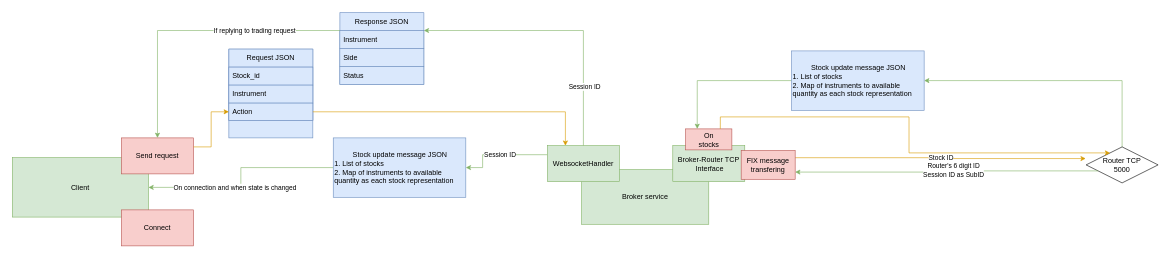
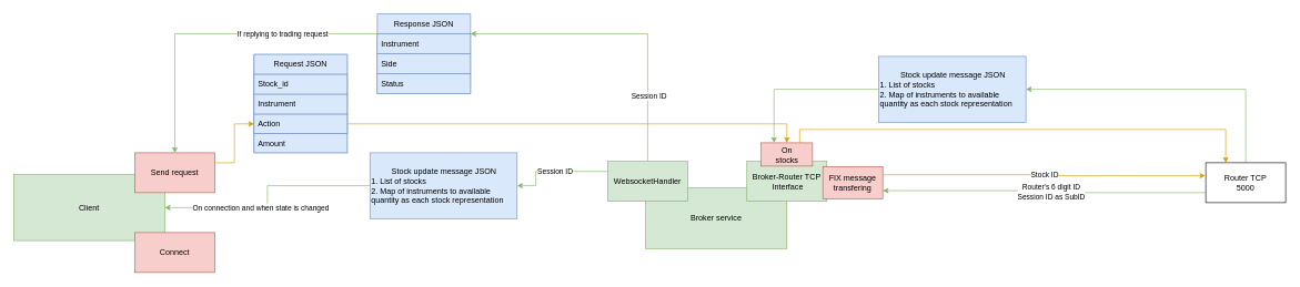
  <mxCell id="0" />
  <mxCell id="1" parent="0" />
  <mxCell id="2" value="" style="group;strokeColor=#6c8ebf;movable=1;resizable=1;rotatable=1;deletable=1;editable=1;locked=0;connectable=1;fillColor=#dae8fc;" parent="1" vertex="1" connectable="0"><mxGeometry x="381" y="81" width="140" height="148" as="geometry" /></mxCell>
  <mxCell id="3" value="Request JSON" style="swimlane;fontStyle=0;childLayout=stackLayout;horizontal=1;startSize=30;horizontalStack=0;resizeParent=1;resizeParentMax=0;resizeLast=0;collapsible=1;marginBottom=0;whiteSpace=wrap;html=1;strokeColor=#6c8ebf;movable=1;resizable=1;rotatable=1;deletable=1;editable=1;locked=0;connectable=1;fillColor=#dae8fc;" parent="2" vertex="1"><mxGeometry width="140" height="119" as="geometry" /></mxCell>
  <mxCell id="4" value="&lt;div&gt;Stock_id&lt;/div&gt;" style="text;strokeColor=#6c8ebf;fillColor=#dae8fc;align=left;verticalAlign=middle;spacingLeft=4;spacingRight=4;overflow=hidden;points=[[0,0.5],[1,0.5]];portConstraint=eastwest;rotatable=1;whiteSpace=wrap;html=1;movable=1;resizable=1;deletable=1;editable=1;locked=0;connectable=1;" parent="3" vertex="1"><mxGeometry y="30" width="140" height="30" as="geometry" /></mxCell>
  <mxCell id="5" value="Instrument" style="text;strokeColor=#6c8ebf;fillColor=#dae8fc;align=left;verticalAlign=middle;spacingLeft=4;spacingRight=4;overflow=hidden;points=[[0,0.5],[1,0.5]];portConstraint=eastwest;rotatable=1;whiteSpace=wrap;html=1;movable=1;resizable=1;deletable=1;editable=1;locked=0;connectable=1;" parent="3" vertex="1"><mxGeometry y="60" width="140" height="30" as="geometry" /></mxCell>
  <mxCell id="6" value="Action" style="text;strokeColor=#6c8ebf;fillColor=#dae8fc;align=left;verticalAlign=middle;spacingLeft=4;spacingRight=4;overflow=hidden;points=[[0,0.5],[1,0.5]];portConstraint=eastwest;rotatable=1;whiteSpace=wrap;html=1;movable=1;resizable=1;deletable=1;editable=1;locked=0;connectable=1;" parent="3" vertex="1"><mxGeometry y="90" width="140" height="29" as="geometry" /></mxCell>
+ <mxCell id="7" value="Amount" style="text;strokeColor=#6c8ebf;fillColor=#dae8fc;align=left;verticalAlign=middle;spacingLeft=4;spacingRight=4;overflow=hidden;points=[[0,0.5],[1,0.5]];portConstraint=eastwest;rotatable=1;whiteSpace=wrap;html=1;movable=1;resizable=1;deletable=1;editable=1;locked=0;connectable=1;" parent="2" vertex="1"><mxGeometry y="119" width="140" height="29" as="geometry" /></mxCell>
  <mxCell id="8" value="" style="group" parent="1" vertex="1" connectable="0"><mxGeometry x="20" y="229" width="302" height="180" as="geometry" /></mxCell>
  <mxCell id="9" value="&lt;div&gt;Client&lt;/div&gt;" style="rounded=0;whiteSpace=wrap;html=1;fillColor=#d5e8d4;strokeColor=#82b366;" parent="8" vertex="1"><mxGeometry y="33" width="227" height="99" as="geometry" /></mxCell>
  <mxCell id="10" value="Connect" style="rounded=0;whiteSpace=wrap;html=1;strokeColor=#b85450;fillColor=#f8cecc;" parent="8" vertex="1"><mxGeometry x="182" y="120" width="120" height="60" as="geometry" /></mxCell>
  <mxCell id="11" value="Send request" style="rounded=0;whiteSpace=wrap;html=1;strokeColor=#b85450;fillColor=#f8cecc;" parent="8" vertex="1"><mxGeometry x="182" width="120" height="60" as="geometry" /></mxCell>
- <mxCell id="12" style="edgeStyle=orthogonalEdgeStyle;rounded=0;orthogonalLoop=1;jettySize=auto;html=1;entryX=0.25;entryY=0;entryDx=0;entryDy=0;exitX=1;exitY=0.5;exitDx=0;exitDy=0;fillColor=#ffe6cc;strokeColor=#d79b00;" parent="1" source="6" target="33" edge="1"><mxGeometry relative="1" as="geometry"><mxPoint x="588" y="254" as="sourcePoint" /><mxPoint x="810" y="260" as="targetPoint" /></mxGeometry></mxCell>
+ <mxCell id="12" style="edgeStyle=orthogonalEdgeStyle;rounded=0;orthogonalLoop=1;jettySize=auto;html=1;exitX=1;exitY=0.5;exitDx=0;exitDy=0;fillColor=#ffe6cc;strokeColor=#d79b00;" parent="1" source="6" target="35" edge="1"><mxGeometry relative="1" as="geometry"><mxPoint x="588" y="254" as="sourcePoint" /><mxPoint x="810" y="260" as="targetPoint" /></mxGeometry></mxCell>
  <mxCell id="13" value="On connection and when state is changed" style="edgeStyle=orthogonalEdgeStyle;rounded=0;orthogonalLoop=1;jettySize=auto;html=1;exitX=0;exitY=0.5;exitDx=0;exitDy=0;entryX=1;entryY=0.5;entryDx=0;entryDy=0;fillColor=#d5e8d4;strokeColor=#82b366;" parent="1" source="16" target="9" edge="1"><mxGeometry x="0.155" relative="1" as="geometry"><mxPoint as="offset" /></mxGeometry></mxCell>
  <mxCell id="14" value="" style="edgeStyle=orthogonalEdgeStyle;rounded=0;orthogonalLoop=1;jettySize=auto;html=1;exitX=0.5;exitY=0;exitDx=0;exitDy=0;entryX=1;entryY=0.25;entryDx=0;entryDy=0;fillColor=#d5e8d4;strokeColor=#82b366;" parent="1" source="33" target="17" edge="1"><mxGeometry relative="1" as="geometry" /></mxCell>
  <mxCell id="15" value="Session ID" style="edgeLabel;html=1;align=center;verticalAlign=middle;resizable=0;points=[];" parent="14" vertex="1" connectable="0"><mxGeometry x="-0.568" y="-1" relative="1" as="geometry"><mxPoint as="offset" /></mxGeometry></mxCell>
  <mxCell id="16" value="&lt;div align=&quot;center&quot;&gt;Stock update message JSON&lt;br&gt;&lt;/div&gt;&lt;div&gt;1. List of stocks&lt;/div&gt;&lt;div&gt;2. Map of instruments to available quantity as each stock representation&lt;br&gt;&lt;/div&gt;" style="rounded=0;whiteSpace=wrap;html=1;align=left;fillColor=#dae8fc;strokeColor=#6c8ebf;" parent="1" vertex="1"><mxGeometry x="555" y="229" width="221" height="99" as="geometry" /></mxCell>
  <mxCell id="17" value="Response JSON" style="swimlane;fontStyle=0;childLayout=stackLayout;horizontal=1;startSize=30;horizontalStack=0;resizeParent=1;resizeParentMax=0;resizeLast=0;collapsible=1;marginBottom=0;whiteSpace=wrap;html=1;fillColor=#dae8fc;strokeColor=#6c8ebf;" parent="1" vertex="1"><mxGeometry x="566" y="20" width="140" height="120" as="geometry" /></mxCell>
  <mxCell id="18" value="Instrument" style="text;strokeColor=#6c8ebf;fillColor=#dae8fc;align=left;verticalAlign=middle;spacingLeft=4;spacingRight=4;overflow=hidden;points=[[0,0.5],[1,0.5]];portConstraint=eastwest;rotatable=0;whiteSpace=wrap;html=1;" parent="17" vertex="1"><mxGeometry y="30" width="140" height="30" as="geometry" /></mxCell>
  <mxCell id="19" value="Side" style="text;strokeColor=#6c8ebf;fillColor=#dae8fc;align=left;verticalAlign=middle;spacingLeft=4;spacingRight=4;overflow=hidden;points=[[0,0.5],[1,0.5]];portConstraint=eastwest;rotatable=0;whiteSpace=wrap;html=1;" parent="17" vertex="1"><mxGeometry y="60" width="140" height="30" as="geometry" /></mxCell>
  <mxCell id="20" value="Status" style="text;strokeColor=#6c8ebf;fillColor=#dae8fc;align=left;verticalAlign=middle;spacingLeft=4;spacingRight=4;overflow=hidden;points=[[0,0.5],[1,0.5]];portConstraint=eastwest;rotatable=0;whiteSpace=wrap;html=1;" parent="17" vertex="1"><mxGeometry y="90" width="140" height="30" as="geometry" /></mxCell>
  <mxCell id="21" style="edgeStyle=orthogonalEdgeStyle;rounded=0;orthogonalLoop=1;jettySize=auto;html=1;exitX=0;exitY=0.25;exitDx=0;exitDy=0;fillColor=#d5e8d4;strokeColor=#82b366;" parent="1" source="17" target="11" edge="1"><mxGeometry relative="1" as="geometry" /></mxCell>
  <mxCell id="22" value="If replying to trading request" style="edgeLabel;html=1;align=center;verticalAlign=middle;resizable=0;points=[];" parent="21" vertex="1" connectable="0"><mxGeometry x="-0.084" y="-4" relative="1" as="geometry"><mxPoint x="78" y="4" as="offset" /></mxGeometry></mxCell>
  <mxCell id="23" style="edgeStyle=orthogonalEdgeStyle;rounded=0;orthogonalLoop=1;jettySize=auto;html=1;exitX=1;exitY=0.25;exitDx=0;exitDy=0;entryX=0;entryY=0.5;entryDx=0;entryDy=0;fillColor=#ffe6cc;strokeColor=#d79b00;" parent="1" source="11" target="6" edge="1"><mxGeometry relative="1" as="geometry" /></mxCell>
  <mxCell id="24" style="edgeStyle=orthogonalEdgeStyle;rounded=0;orthogonalLoop=1;jettySize=auto;html=1;exitX=0.5;exitY=0;exitDx=0;exitDy=0;entryX=1;entryY=0.5;entryDx=0;entryDy=0;fillColor=#d5e8d4;strokeColor=#82b366;" parent="1" source="25" target="39" edge="1"><mxGeometry relative="1" as="geometry" /></mxCell>
- <mxCell id="25" value="&lt;div&gt;Router TCP&lt;/div&gt;&lt;div&gt;5000&lt;/div&gt;" style="rhombus;whiteSpace=wrap;html=1;" parent="1" vertex="1"><mxGeometry x="1810" y="244" width="120" height="60" as="geometry" /></mxCell>
+ <mxCell id="25" value="&lt;div&gt;Router TCP&lt;/div&gt;&lt;div&gt;5000&lt;/div&gt;" style="rounded=0;whiteSpace=wrap;html=1;" parent="1" vertex="1"><mxGeometry x="1810" y="244" width="120" height="60" as="geometry" /></mxCell>
  <mxCell id="26" value="&lt;div&gt;Stock ID&lt;br&gt;&lt;/div&gt;" style="edgeStyle=orthogonalEdgeStyle;rounded=0;orthogonalLoop=1;jettySize=auto;html=1;exitX=1;exitY=0.25;exitDx=0;exitDy=0;entryX=-0.006;entryY=0.324;entryDx=0;entryDy=0;fillColor=#ffe6cc;strokeColor=#d79b00;entryPerimeter=0;" parent="1" source="36" target="25" edge="1"><mxGeometry relative="1" as="geometry" /></mxCell>
  <mxCell id="27" value="Session ID" style="edgeStyle=orthogonalEdgeStyle;rounded=0;orthogonalLoop=1;jettySize=auto;html=1;exitX=0;exitY=0.25;exitDx=0;exitDy=0;entryX=1;entryY=0.5;entryDx=0;entryDy=0;fillColor=#d5e8d4;strokeColor=#82b366;" parent="1" source="33" target="16" edge="1"><mxGeometry relative="1" as="geometry"><Array as="points"><mxPoint x="804" y="257" /><mxPoint x="804" y="278" /><mxPoint x="776" y="278" /></Array></mxGeometry></mxCell>
  <mxCell id="28" value="" style="edgeStyle=orthogonalEdgeStyle;rounded=0;orthogonalLoop=1;jettySize=auto;html=1;exitX=0;exitY=0.75;exitDx=0;exitDy=0;entryX=1;entryY=0.75;entryDx=0;entryDy=0;fillColor=#d5e8d4;strokeColor=#82b366;" parent="1" source="25" target="36" edge="1"><mxGeometry x="0.004" relative="1" as="geometry"><mxPoint x="1458" y="287" as="sourcePoint" /><mxPoint x="1241" y="287" as="targetPoint" /><mxPoint as="offset" /></mxGeometry></mxCell>
  <mxCell id="29" value="&lt;div&gt;Router's 6 digit ID&lt;/div&gt;Session ID as SubID" style="edgeLabel;html=1;align=center;verticalAlign=middle;resizable=0;points=[];" parent="28" vertex="1" connectable="0"><mxGeometry x="-0.045" y="-2" relative="1" as="geometry"><mxPoint as="offset" /></mxGeometry></mxCell>
  <mxCell id="30" value="" style="group" parent="1" vertex="1" connectable="0"><mxGeometry x="912" y="242" width="413" height="131" as="geometry" /></mxCell>
  <mxCell id="31" value="" style="group" parent="30" vertex="1" connectable="0"><mxGeometry width="329" height="131" as="geometry" /></mxCell>
  <mxCell id="32" value="&lt;div&gt;Broker service&lt;/div&gt;" style="rounded=0;whiteSpace=wrap;html=1;fillColor=#d5e8d4;strokeColor=#82b366;" parent="31" vertex="1"><mxGeometry x="57" y="40" width="212" height="91" as="geometry" /></mxCell>
  <mxCell id="33" value="&lt;div&gt;WebsocketHandler&lt;/div&gt;" style="rounded=0;whiteSpace=wrap;html=1;strokeColor=#82b366;fillColor=#d5e8d4;" parent="31" vertex="1"><mxGeometry width="120" height="60" as="geometry" /></mxCell>
  <mxCell id="34" value="&lt;div&gt;Broker-Router TCP&lt;/div&gt;&amp;nbsp;Interface" style="rounded=0;whiteSpace=wrap;html=1;fillColor=#d5e8d4;strokeColor=#82b366;" parent="31" vertex="1"><mxGeometry x="209" width="120" height="60" as="geometry" /></mxCell>
  <mxCell id="35" value="On &lt;br&gt;&lt;div&gt;stocks&lt;/div&gt;" style="rounded=0;whiteSpace=wrap;html=1;fillColor=#f8cecc;strokeColor=#b85450;" parent="31" vertex="1"><mxGeometry x="230.5" y="-28" width="77" height="35" as="geometry" /></mxCell>
  <mxCell id="36" value="FIX message transfering" style="rounded=0;whiteSpace=wrap;html=1;fillColor=#f8cecc;strokeColor=#b85450;" parent="30" vertex="1"><mxGeometry x="323" y="8" width="90" height="48" as="geometry" /></mxCell>
  <mxCell id="37" style="edgeStyle=orthogonalEdgeStyle;rounded=0;orthogonalLoop=1;jettySize=auto;html=1;exitX=0.75;exitY=0;exitDx=0;exitDy=0;entryX=0.25;entryY=0;entryDx=0;entryDy=0;fillColor=#ffe6cc;strokeColor=#d79b00;" parent="1" source="35" target="25" edge="1"><mxGeometry relative="1" as="geometry" /></mxCell>
  <mxCell id="38" style="edgeStyle=orthogonalEdgeStyle;rounded=0;orthogonalLoop=1;jettySize=auto;html=1;exitX=0;exitY=0.5;exitDx=0;exitDy=0;entryX=0.25;entryY=0;entryDx=0;entryDy=0;fillColor=#d5e8d4;strokeColor=#82b366;" parent="1" source="39" target="35" edge="1"><mxGeometry relative="1" as="geometry" /></mxCell>
  <mxCell id="39" value="&lt;div align=&quot;center&quot;&gt;Stock update message JSON&lt;br&gt;&lt;/div&gt;&lt;div&gt;1. List of stocks&lt;/div&gt;&lt;div&gt;2. Map of instruments to available quantity as each stock representation&lt;br&gt;&lt;/div&gt;" style="rounded=0;whiteSpace=wrap;html=1;align=left;fillColor=#dae8fc;strokeColor=#6c8ebf;" parent="1" vertex="1"><mxGeometry x="1319" y="84" width="221" height="99" as="geometry" /></mxCell>
